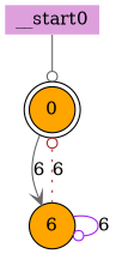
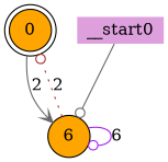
  digraph {
    fontname="DejaVu Serif"
    node [fillcolor=orange fontname="DejaVu Serif" style=filled]
    edge [arrowhead=odot color=gray40 fontname="DejaVu Serif" style=solid]
    n1 [label=0 shape=doublecircle]
    n2 [label=6 shape=circle]
    __start0 [fillcolor=plum height=0 shape=none width=0]
-   n1 -> n2 [arrowhead=vee label=6]
-   n2 -> n1 [color=brown label=6 style=dotted]
+   n1 -> n2 [arrowhead=vee label=2]
+   n2 -> n1 [color=brown label=2 style=dotted]
    n2 -> n2 [color=purple label=6]
-   __start0 -> n1
+   __start0 -> n2
  }
